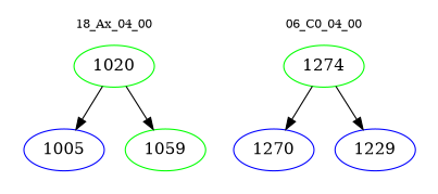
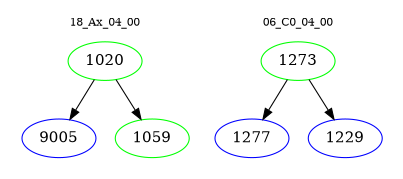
  digraph {
    node [color=green]
    edge [color=black]
    n1 [label=1020]
-   n2 [color=blue label=1005]
+   n2 [color=blue label=9005]
    n3 [label=1059]
-   n4 [label=1274]
-   n5 [color=blue label=1270]
+   n4 [label=1273]
+   n5 [color=blue label=1277]
    n6 [color=blue label=1229]
    subgraph cluster_1 {
      color=white
      fontsize=10
      label="18_Ax_04_00"
      n1
      n2
      n3
    }
    subgraph cluster_2 {
      color=white
      fontsize=10
      label="06_C0_04_00"
      n4
      n5
      n6
    }
    n1 -> n2
    n1 -> n3
    n4 -> n5
    n4 -> n6
  }
